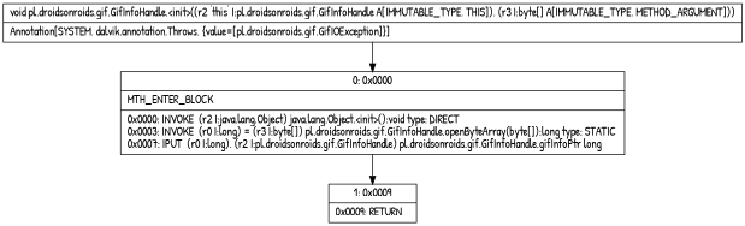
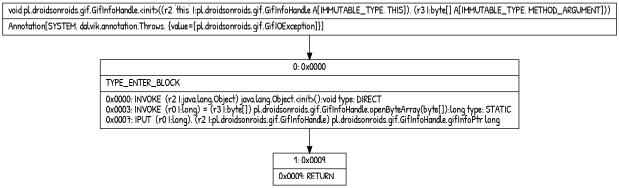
  digraph {
    fontname="Patrick Hand"
    node [shape=record fontname="Patrick Hand"]
    edge [fontname="Patrick Hand"]
-   n1 [label="{0\:\ 0x0000|MTH_ENTER_BLOCK\l|0x0000: INVOKE  (r2 I:java.lang.Object) java.lang.Object.\<init\>():void type: DIRECT \l0x0003: INVOKE  (r0 I:long) = (r3 I:byte[]) pl.droidsonroids.gif.GifInfoHandle.openByteArray(byte[]):long type: STATIC \l0x0007: IPUT  (r0 I:long), (r2 I:pl.droidsonroids.gif.GifInfoHandle) pl.droidsonroids.gif.GifInfoHandle.gifInfoPtr long \l}"]
+   n1 [label="{0\:\ 0x0000|TYPE_ENTER_BLOCK\l|0x0000: INVOKE  (r2 I:java.lang.Object) java.lang.Object.\<init\>():void type: DIRECT \l0x0003: INVOKE  (r0 I:long) = (r3 I:byte[]) pl.droidsonroids.gif.GifInfoHandle.openByteArray(byte[]):long type: STATIC \l0x0007: IPUT  (r0 I:long), (r2 I:pl.droidsonroids.gif.GifInfoHandle) pl.droidsonroids.gif.GifInfoHandle.gifInfoPtr long \l}"]
    n2 [label="{1\:\ 0x0009|0x0009: RETURN   \l}"]
    n3 [label="{void pl.droidsonroids.gif.GifInfoHandle.\<init\>((r2 'this' I:pl.droidsonroids.gif.GifInfoHandle A[IMMUTABLE_TYPE, THIS]), (r3 I:byte[] A[IMMUTABLE_TYPE, METHOD_ARGUMENT]))  | Annotation[SYSTEM, dalvik.annotation.Throws, \{value=[pl.droidsonroids.gif.GifIOException]\}]\l}"]
    n1 -> n2
    n3 -> n1
  }
